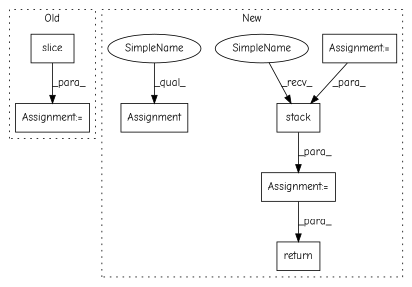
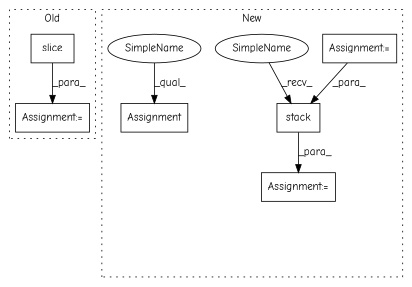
  digraph {
    fontname="Comic Neue"
    node [a=7 fontname="Comic Neue" l="6,1" s=1445 shape=box]
    edge [fontname="Comic Neue"]
    n1 [a=32 label=slice s="2130,2162"]
    n2 [l=1 label="Assignment:=" s=2118]
    n3 [a=32 label=stack s="1369,1430"]
    n4 [l=1 label="Assignment:=" s=1520]
    n5 [a=22 l=16 label=Assignment]
    n6 [l=8 label="Assignment:=" s=647]
-   n7 [a=41 l=7 label=return s=1591]
    n8 [a=42 l=10 label=SimpleName s=1358 shape=ellipse]
    n9 [a=42 l=10 label=SimpleName shape=ellipse]
    subgraph cluster_1 {
      label=Old
      style=dotted
      n1
      n2
    }
    subgraph cluster_2 {
      label=New
      style=dotted
      n3
      n4
      n5
      n6
-     n7
      n8
      n9
    }
    n1 -> n2 [label=_para_]
    n3 -> n4 [label=_para_]
-   n4 -> n7 [label=_para_]
    n6 -> n3 [label=_para_]
    n8 -> n3 [label=_recv_]
    n9 -> n5 [label=_qual_]
  }
